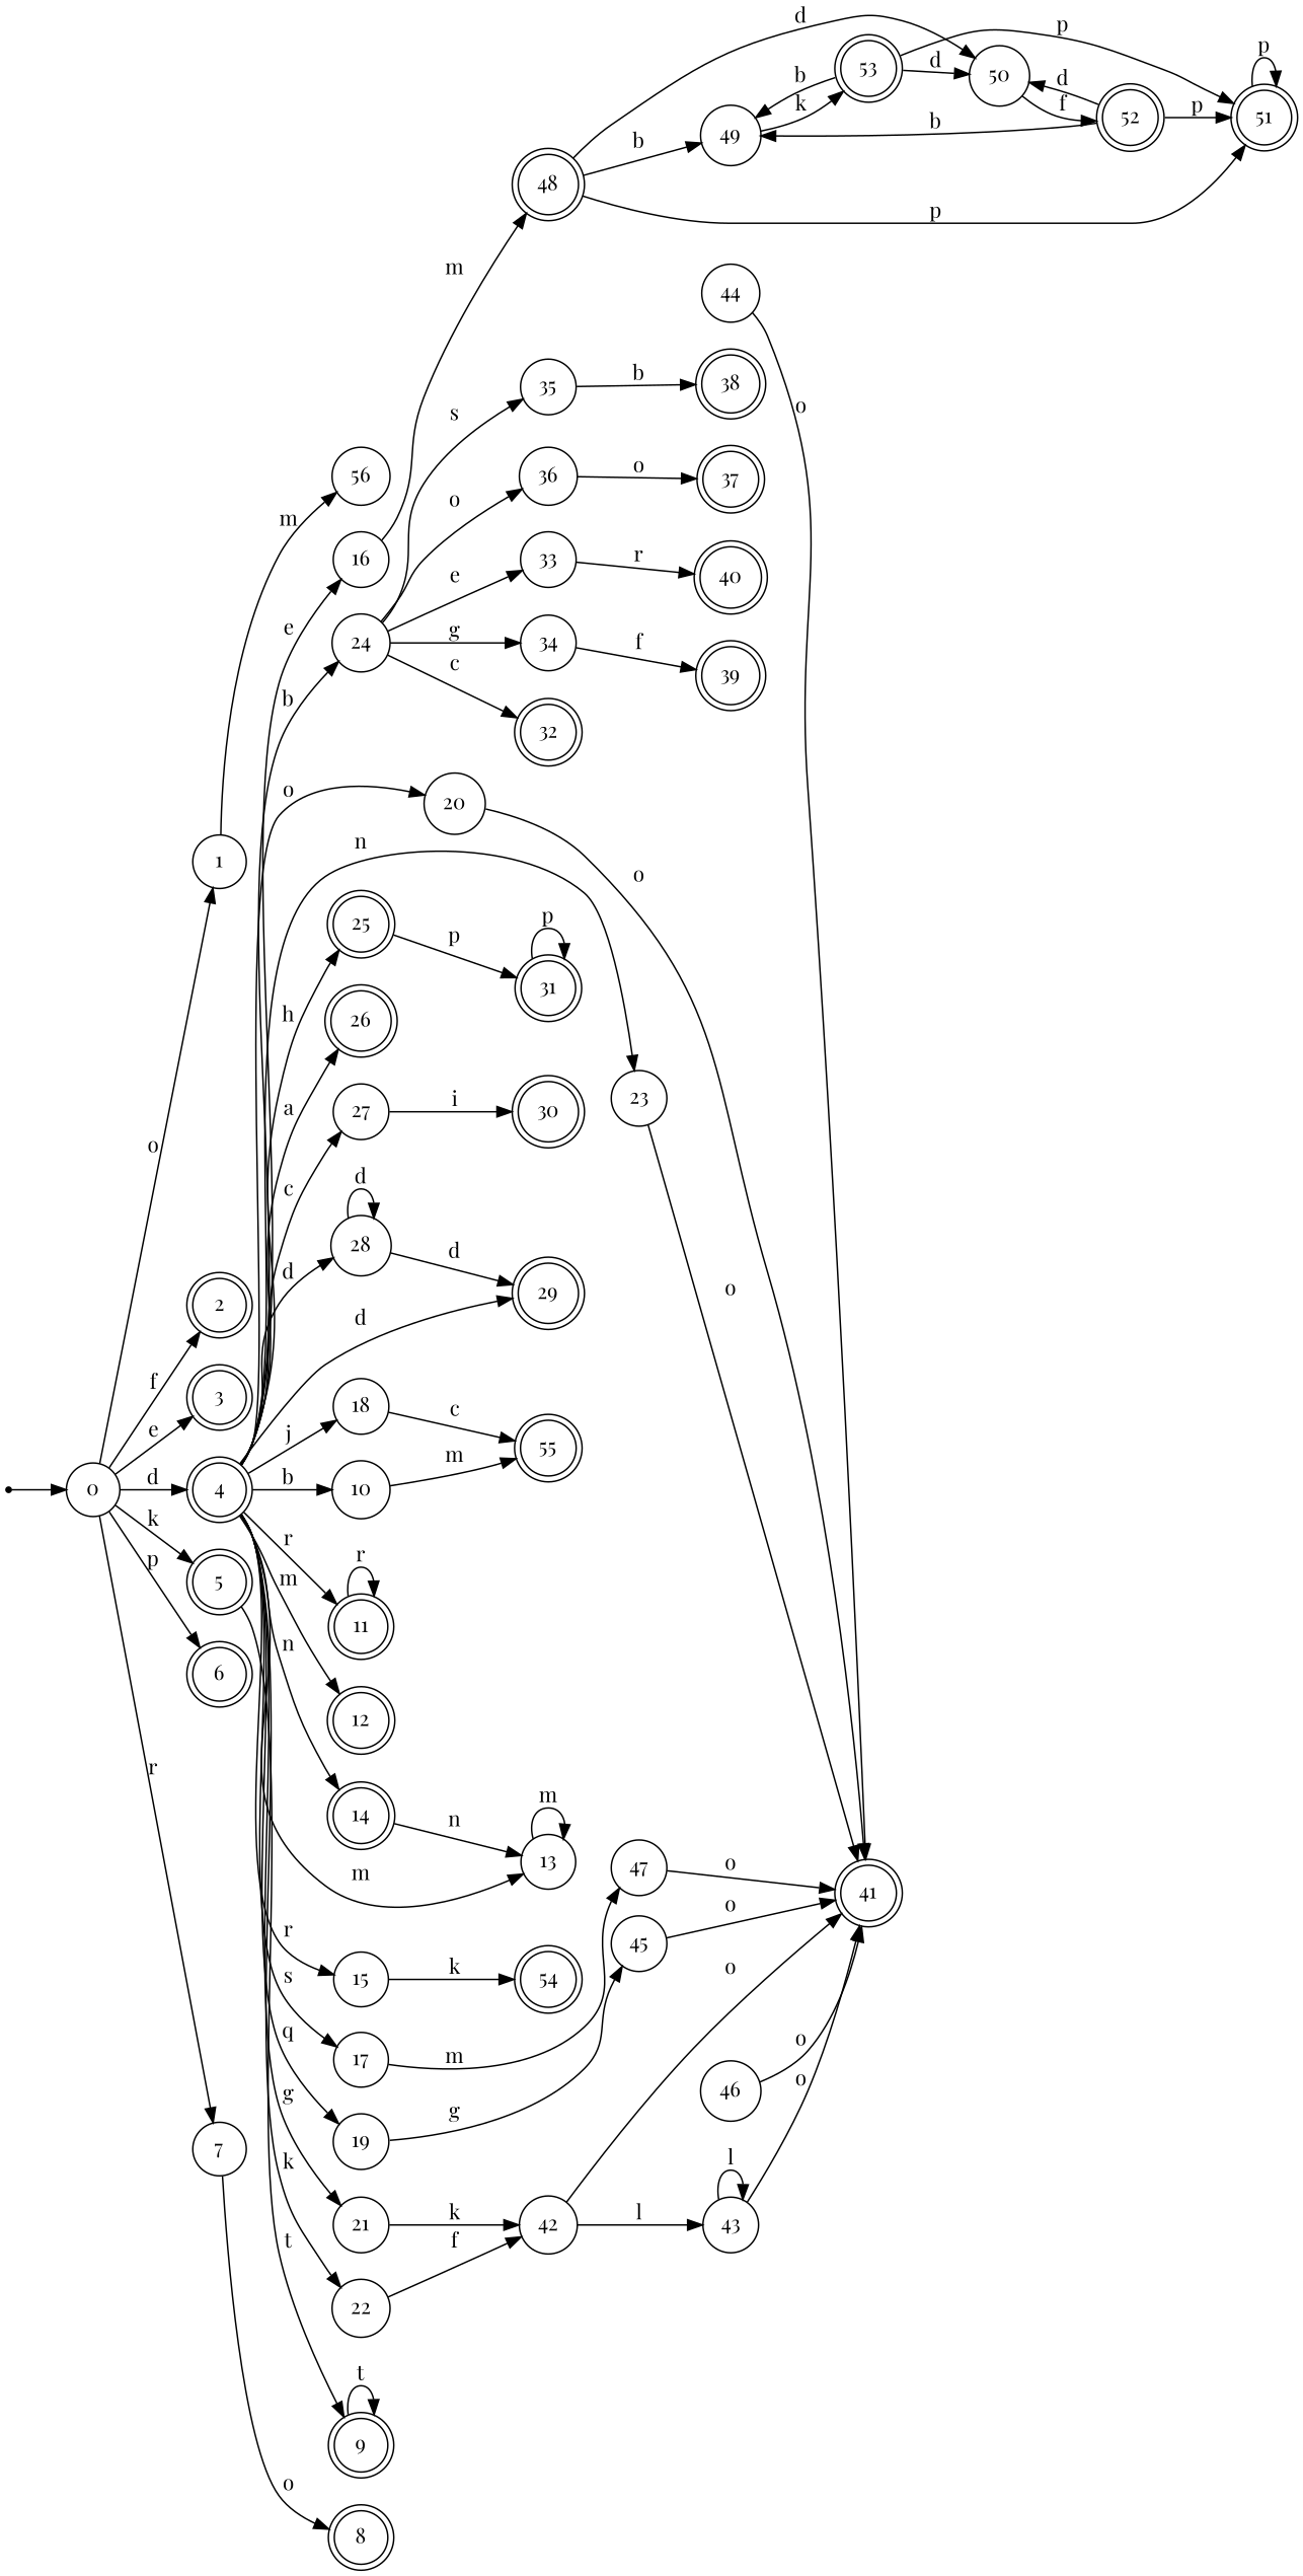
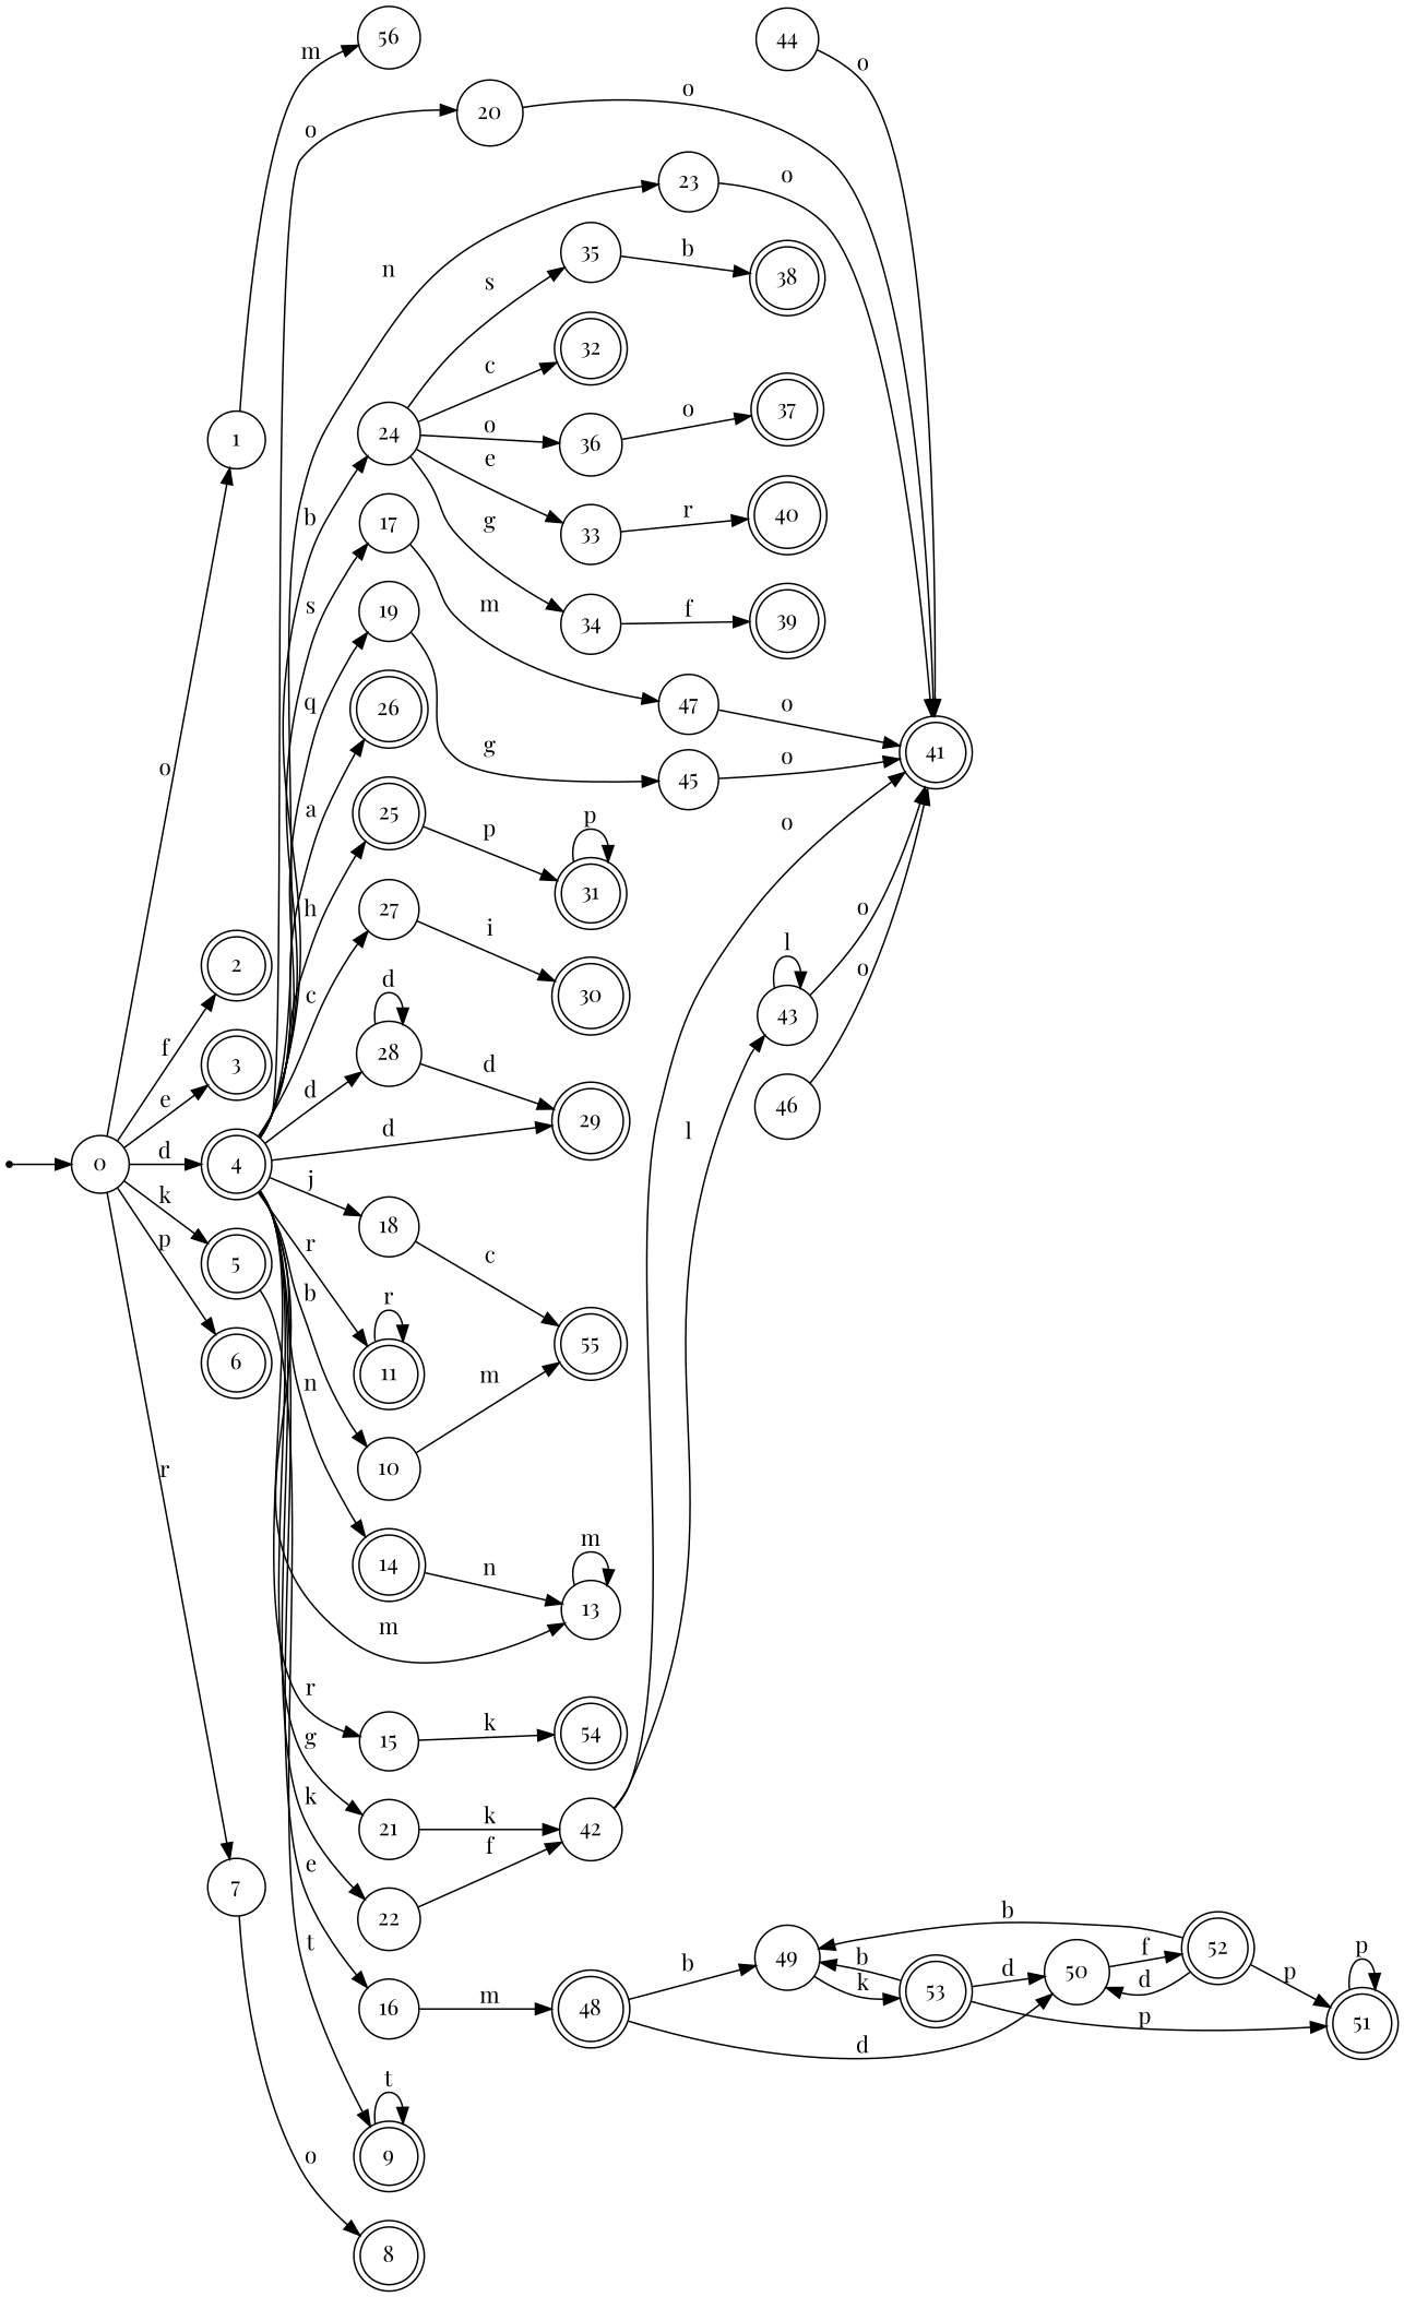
  digraph {
    fontname="Playfair Display"
    rankdir=LR
    node [fontname="Playfair Display" shape=circle]
    edge [fontname="Playfair Display"]
    dummy0 [shape=point]
    0
    1
    2 [shape=doublecircle]
    3 [shape=doublecircle]
    4 [shape=doublecircle]
    5 [shape=doublecircle]
    6 [shape=doublecircle]
    7
    56
    10
    11 [shape=doublecircle]
-   12 [shape=doublecircle]
    13
    14 [shape=doublecircle]
    15
    16
    17
    18
    19
    20
    21
    22
    23
    24
    25 [shape=doublecircle]
    26 [shape=doublecircle]
    27
    28
    29 [shape=doublecircle]
    9 [shape=doublecircle]
    8 [shape=doublecircle]
    55 [shape=doublecircle]
    54 [shape=doublecircle]
    48 [shape=doublecircle]
    47
    45
    41 [shape=doublecircle]
    42
    32 [shape=doublecircle]
    33
    34
    35
    36
    31 [shape=doublecircle]
    30 [shape=doublecircle]
    49
    50
    51 [shape=doublecircle]
    46
    44
    43
    40 [shape=doublecircle]
    39 [shape=doublecircle]
    38 [shape=doublecircle]
    37 [shape=doublecircle]
    53 [shape=doublecircle]
    52 [shape=doublecircle]
    dummy0 -> 0
    0 -> 1 [label=o]
    0 -> 2 [label=f]
    0 -> 3 [label=e]
    0 -> 4 [label=d]
    0 -> 5 [label=k]
    0 -> 6 [label=p]
    0 -> 7 [label=r]
    1 -> 56 [label=m]
    4 -> 10 [label=b]
    4 -> 11 [label=r]
-   4 -> 12 [label=m]
    4 -> 13 [label=m]
    4 -> 14 [label=n]
    4 -> 15 [label=r]
    4 -> 16 [label=e]
    4 -> 17 [label=s]
    4 -> 18 [label=j]
    4 -> 19 [label=q]
    4 -> 20 [label=o]
    4 -> 21 [label=g]
    4 -> 22 [label=k]
    4 -> 23 [label=n]
    4 -> 24 [label=b]
    4 -> 25 [label=h]
    4 -> 26 [label=a]
    4 -> 27 [label=c]
    4 -> 28 [label=d]
    4 -> 29 [label=d]
    5 -> 9 [label=t]
    7 -> 8 [label=o]
    10 -> 55 [label=m]
    11 -> 11 [label=r]
    13 -> 13 [label=m]
    14 -> 13 [label=n]
    15 -> 54 [label=k]
    16 -> 48 [label=m]
    17 -> 47 [label=m]
    18 -> 55 [label=c]
    19 -> 45 [label=g]
    20 -> 41 [label=o]
    21 -> 42 [label=k]
    22 -> 42 [label=f]
    23 -> 41 [label=o]
    24 -> 32 [label=c]
    24 -> 33 [label=e]
    24 -> 34 [label=g]
    24 -> 35 [label=s]
    24 -> 36 [label=o]
    25 -> 31 [label=p]
    27 -> 30 [label=i]
    28 -> 28 [label=d]
    28 -> 29 [label=d]
    9 -> 9 [label=t]
    48 -> 49 [label=b]
    48 -> 50 [label=d]
-   48 -> 51 [label=p]
    47 -> 41 [label=o]
    45 -> 41 [label=o]
    42 -> 41 [label=o]
    42 -> 43 [label=l]
    33 -> 40 [label=r]
    34 -> 39 [label=f]
    35 -> 38 [label=b]
    36 -> 37 [label=o]
    31 -> 31 [label=p]
    49 -> 53 [label=k]
    50 -> 52 [label=f]
    51 -> 51 [label=p]
    46 -> 41 [label=o]
    44 -> 41 [label=o]
    43 -> 41 [label=o]
    43 -> 43 [label=l]
    53 -> 49 [label=b]
    53 -> 50 [label=d]
    53 -> 51 [label=p]
    52 -> 49 [label=b]
    52 -> 50 [label=d]
    52 -> 51 [label=p]
  }
